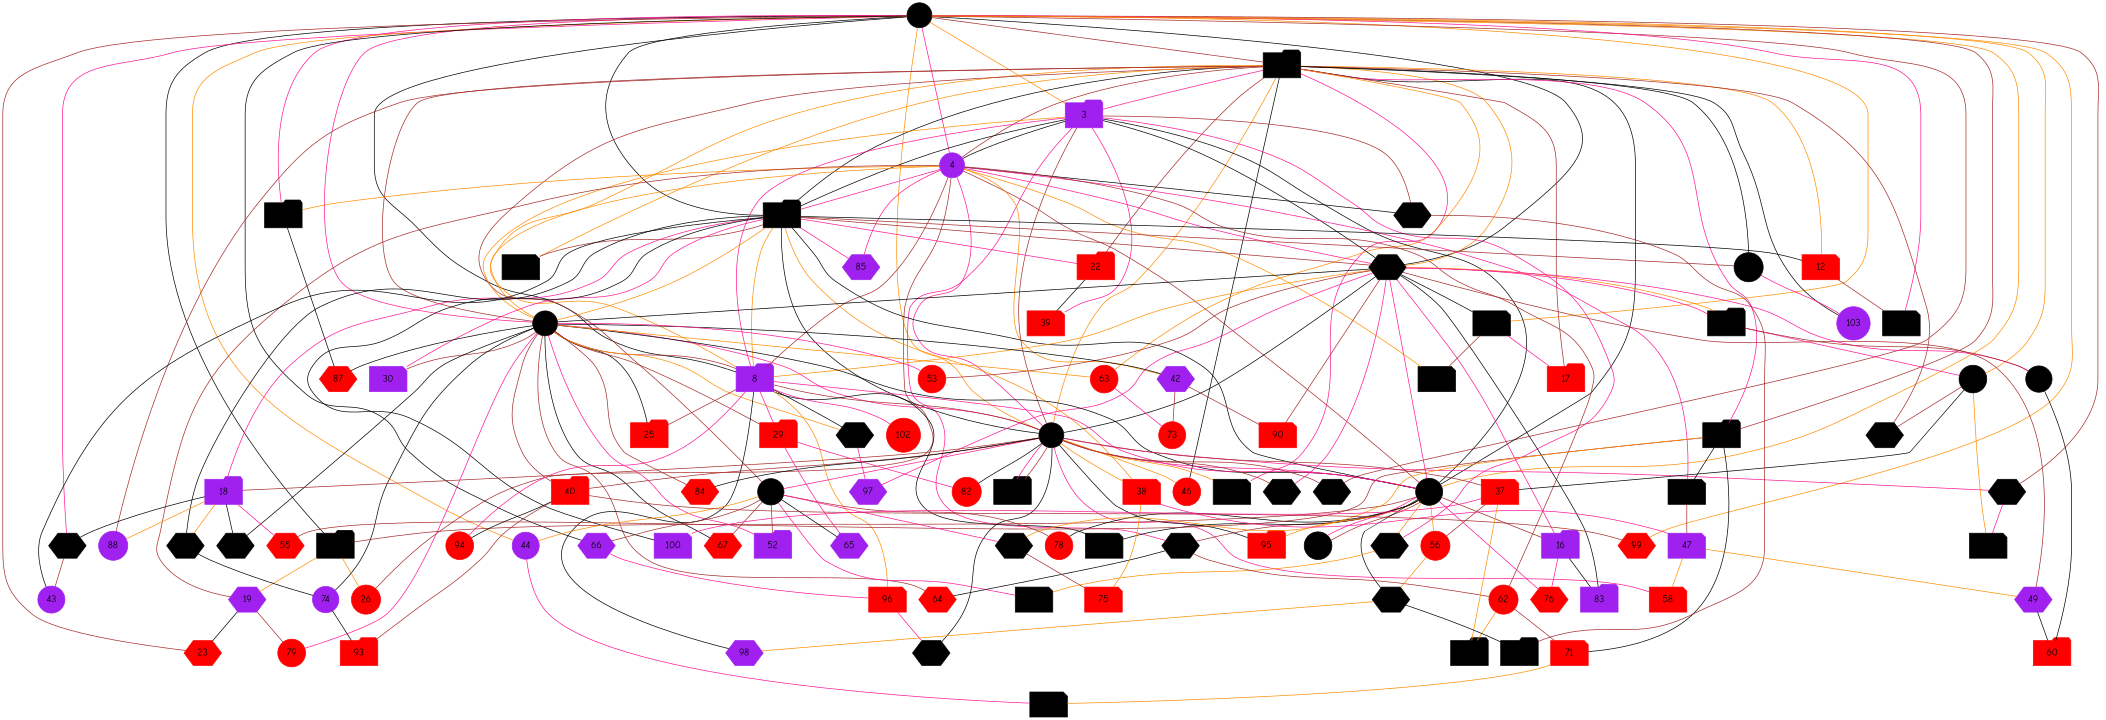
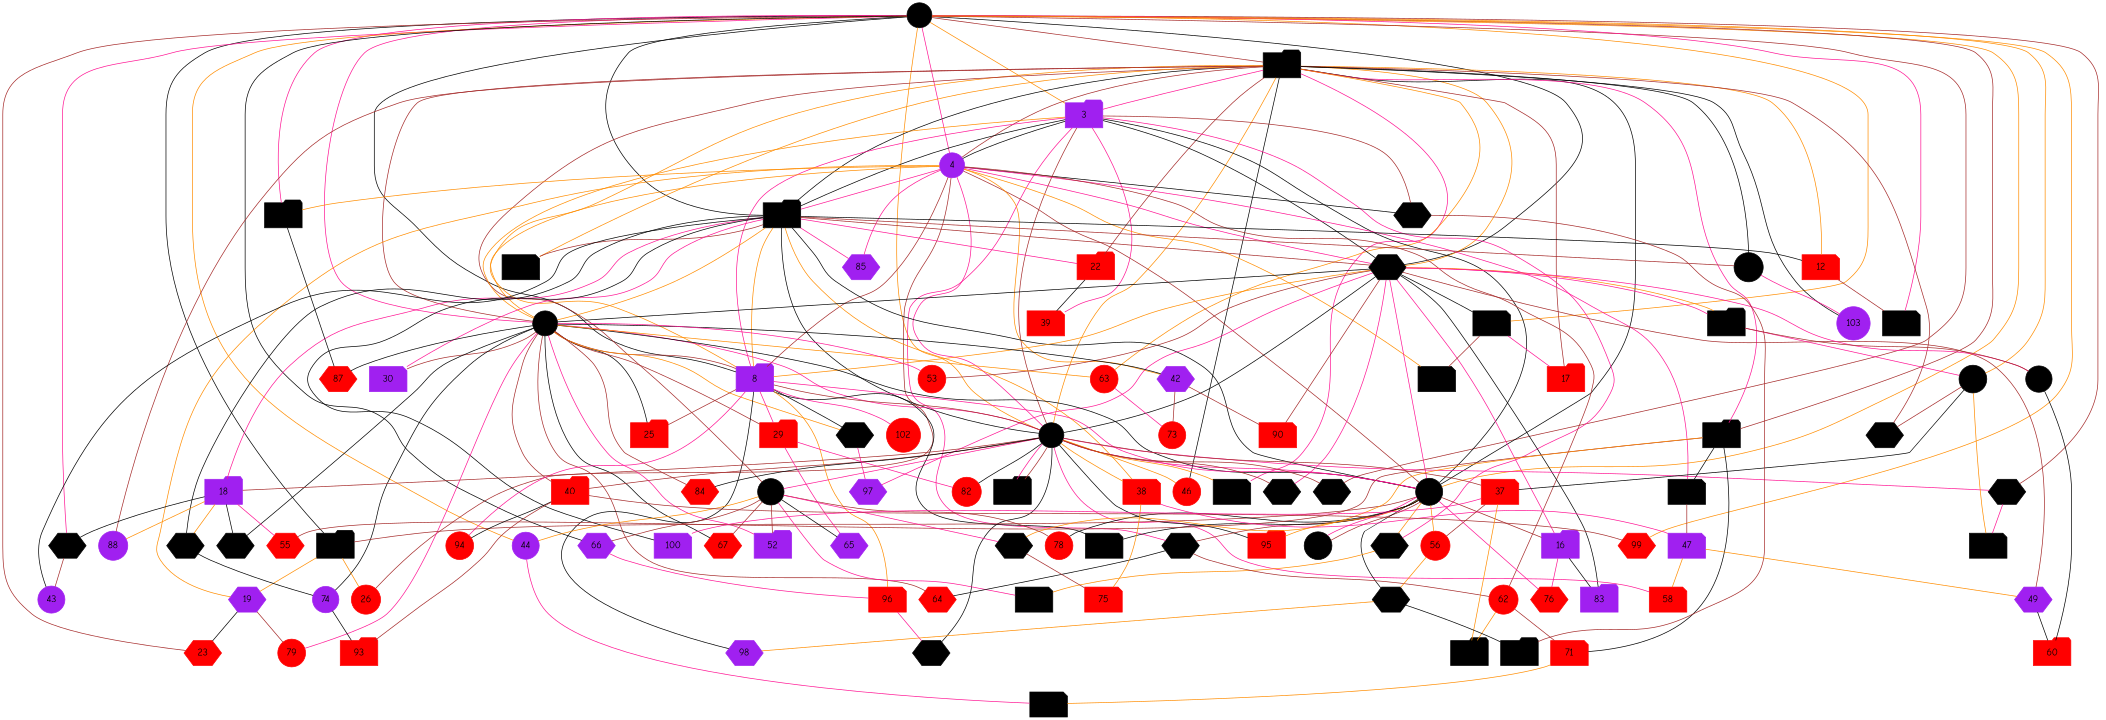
  graph {
    fontname="Comic Neue"
    node [color=black fontname="Comic Neue" shape=hexagon style=filled]
    edge [color=brown fontname="Comic Neue"]
    1 [shape=circle]
    2 [shape=folder]
    3 [color=purple shape=folder]
    4 [color=purple shape=circle]
    5 [shape=folder]
    6
    7 [shape=circle]
    8 [color=purple shape=folder]
    9 [shape=circle]
    10 [shape=circle]
    11 [shape=note]
    14 [shape=folder]
    15 [shape=folder]
    20 [shape=folder]
    23 [color=red]
    24
    35 [shape=circle]
    44 [color=purple shape=circle]
    61
    66 [color=purple]
    89
    92 [shape=note]
    99 [color=red]
    12 [color=red shape=note]
    17 [color=red shape=folder]
    21 [shape=circle]
    22 [color=red shape=folder]
    46 [color=red shape=circle]
    48 [shape=note]
    50 [shape=circle]
    63 [color=red shape=circle]
    80
    86 [shape=note]
    88 [color=purple shape=circle]
    103 [color=purple shape=circle]
    34
    36
    39 [color=red shape=note]
    45
    19 [color=purple]
    26 [color=red shape=circle]
    27 [shape=note]
    28 [shape=note]
    42 [color=purple]
    62 [color=red shape=circle]
    85 [color=purple]
    18 [color=purple shape=folder]
    30 [color=purple shape=note]
    38 [color=red shape=note]
    41
    43 [color=purple shape=circle]
    100 [color=purple shape=note]
    13 [shape=folder]
    16 [color=purple shape=folder]
    49 [color=purple]
    51 [shape=circle]
    53 [color=red shape=circle]
    57
    83 [color=purple shape=folder]
    90 [color=red shape=note]
    97 [color=purple]
    25 [color=red shape=folder]
    29 [color=red shape=folder]
    33
    40 [color=red shape=folder]
    52 [color=purple shape=folder]
    64 [color=red]
    67 [color=red]
    70
    74 [color=purple shape=circle]
    79 [color=red shape=circle]
    84 [color=red]
    87 [color=red]
    54 [shape=note]
    94 [color=red shape=circle]
    96 [color=red shape=note]
    98 [color=purple]
    102 [color=red shape=circle]
    37 [color=red shape=note]
    58 [color=red shape=note]
    69 [shape=folder]
    82 [color=red shape=circle]
    95 [color=red shape=folder]
    101
    32 [shape=circle]
    56 [color=red shape=circle]
    59
    76 [color=red]
    78 [color=red shape=circle]
    55 [color=red]
    68
    71 [color=red shape=note]
    77 [shape=note]
    72 [shape=note]
    65 [color=purple]
    105 [shape=note]
    73 [color=red shape=circle]
    104 [shape=folder]
    47 [color=purple shape=note]
    81 [shape=folder]
    75 [color=red shape=note]
    60 [color=red shape=folder]
    93 [color=red shape=folder]
    1 -- 2
    1 -- 3 [color=darkorange]
    1 -- 4 [color=deeppink]
    1 -- 5 [color=black]
    1 -- 6 [color=black]
    1 -- 7 [color=deeppink]
    1 -- 8 [color=black]
    1 -- 9 [color=darkorange]
    1 -- 10 [color=darkorange]
    1 -- 11 [color=darkorange]
    1 -- 14 [color=black]
    1 -- 15
    1 -- 20 [color=deeppink]
    1 -- 23
    1 -- 24 [color=deeppink]
    1 -- 35 [color=darkorange]
    1 -- 44 [color=darkorange]
    1 -- 61
    1 -- 66 [color=black]
    1 -- 89
    1 -- 92 [color=deeppink]
    1 -- 99 [color=darkorange]
    2 -- 3 [color=deeppink]
    2 -- 4
    2 -- 5 [color=black]
    2 -- 6 [color=darkorange]
    2 -- 7
    2 -- 8 [color=darkorange]
    2 -- 9 [color=darkorange]
    2 -- 10 [color=black]
    2 -- 15 [color=deeppink]
    2 -- 12 [color=darkorange]
    2 -- 17
    2 -- 21
    2 -- 22
    2 -- 46 [color=black]
    2 -- 48 [color=deeppink]
    2 -- 50 [color=black]
    2 -- 63 [color=darkorange]
    2 -- 80
    2 -- 86 [color=darkorange]
    2 -- 88
    2 -- 103 [color=black]
    3 -- 4 [color=black]
    3 -- 5 [color=black]
    3 -- 6 [color=black]
    3 -- 7 [color=darkorange]
    3 -- 8 [color=deeppink]
    3 -- 9
    3 -- 10 [color=black]
    3 -- 34 [color=deeppink]
    3 -- 36
    3 -- 39 [color=deeppink]
    3 -- 45 [color=deeppink]
    4 -- 5 [color=deeppink]
    4 -- 6 [color=deeppink]
    4 -- 7 [color=darkorange]
    4 -- 8
    4 -- 9 [color=deeppink]
    4 -- 10
    4 -- 20 [color=darkorange]
    4 -- 36 [color=black]
-   4 -- 19
+   4 -- 19 [color=darkorange]
    4 -- 26
    4 -- 27 [color=darkorange]
    4 -- 28 [color=deeppink]
    4 -- 42 [color=darkorange]
    4 -- 62
    4 -- 85 [color=deeppink]
    5 -- 6
    5 -- 7 [color=darkorange]
    5 -- 8 [color=darkorange]
    5 -- 9 [color=black]
    5 -- 10 [color=black]
    5 -- 12 [color=black]
    5 -- 22 [color=deeppink]
    5 -- 50
    5 -- 86
    5 -- 85 [color=deeppink]
    5 -- 18 [color=deeppink]
    5 -- 30 [color=deeppink]
    5 -- 38 [color=darkorange]
    5 -- 41 [color=black]
    5 -- 43 [color=black]
    5 -- 100 [color=black]
    6 -- 7 [color=black]
    6 -- 8 [color=darkorange]
    6 -- 9 [color=black]
    6 -- 10 [color=deeppink]
    6 -- 11 [color=black]
    6 -- 13 [color=deeppink]
    6 -- 13 [color=darkorange]
    6 -- 16 [color=deeppink]
    6 -- 49
    6 -- 51 [color=deeppink]
    6 -- 53
    6 -- 57 [color=deeppink]
    6 -- 83 [color=black]
    6 -- 90
    6 -- 97 [color=deeppink]
    7 -- 8
    7 -- 9 [color=deeppink]
    7 -- 10 [color=black]
    7 -- 63 [color=darkorange]
    7 -- 42 [color=black]
    7 -- 30
    7 -- 53 [color=deeppink]
    7 -- 25 [color=black]
    7 -- 29
    7 -- 33 [color=black]
    7 -- 40
    7 -- 52 [color=deeppink]
    7 -- 64
    7 -- 67 [color=black]
    7 -- 70 [color=darkorange]
    7 -- 74 [color=black]
    7 -- 79 [color=deeppink]
    7 -- 84
    7 -- 87 [color=black]
    8 -- 9
    8 -- 10 [color=deeppink]
    8 -- 25
    8 -- 29 [color=deeppink]
    8 -- 70 [color=black]
    8 -- 54 [color=black]
    8 -- 94 [color=deeppink]
    8 -- 96 [color=darkorange]
    8 -- 98 [color=black]
    8 -- 102 [color=deeppink]
    9 -- 10 [color=deeppink]
    9 -- 61 [color=deeppink]
    9 -- 89
    9 -- 21 [color=deeppink]
    9 -- 46 [color=darkorange]
    9 -- 48 [color=darkorange]
    9 -- 18
    9 -- 38 [color=darkorange]
    9 -- 57
    9 -- 40
    9 -- 84 [color=black]
    9 -- 37
    9 -- 58 [color=deeppink]
    9 -- 69 [color=deeppink]
    9 -- 69
    9 -- 82 [color=black]
    9 -- 95 [color=black]
    9 -- 101 [color=black]
    10 -- 14
    10 -- 34 [color=darkorange]
    10 -- 45
    10 -- 16
    10 -- 54 [color=black]
    10 -- 95 [color=darkorange]
    10 -- 32 [color=deeppink]
    10 -- 32
    10 -- 56 [color=darkorange]
    10 -- 59 [color=black]
    10 -- 76 [color=deeppink]
    10 -- 78 [color=black]
    11 -- 17 [color=deeppink]
    11 -- 27
    14 -- 19 [color=darkorange]
    14 -- 26 [color=darkorange]
    15 -- 28 [color=black]
    15 -- 55
    15 -- 68 [color=darkorange]
    15 -- 71 [color=black]
    20 -- 87 [color=black]
    24 -- 43
    35 -- 80
    35 -- 37 [color=black]
    35 -- 77 [color=darkorange]
    44 -- 72 [color=deeppink]
    61 -- 77 [color=deeppink]
    66 -- 96 [color=deeppink]
    12 -- 92
    21 -- 44 [color=darkorange]
    21 -- 66
    21 -- 52
    21 -- 67
    21 -- 78
    21 -- 68 [color=deeppink]
    21 -- 65 [color=black]
    21 -- 105 [color=deeppink]
    22 -- 39 [color=black]
    50 -- 103 [color=deeppink]
    63 -- 73 [color=deeppink]
    34 -- 105 [color=darkorange]
    36 -- 104
    45 -- 62
    45 -- 64 [color=black]
    19 -- 23 [color=black]
    19 -- 79
    28 -- 47
    42 -- 90
    42 -- 73
    62 -- 71
    62 -- 81 [color=darkorange]
    18 -- 24 [color=black]
    18 -- 88 [color=darkorange]
    18 -- 41 [color=darkorange]
    18 -- 33 [color=black]
    18 -- 55 [color=deeppink]
    38 -- 47 [color=deeppink]
    38 -- 75 [color=darkorange]
    41 -- 74 [color=black]
    13 -- 35 [color=deeppink]
    13 -- 51
    16 -- 83 [color=black]
    16 -- 76 [color=deeppink]
    49 -- 60 [color=black]
    51 -- 60 [color=black]
    29 -- 82 [color=deeppink]
    29 -- 65 [color=deeppink]
    40 -- 99
    40 -- 94 [color=black]
    40 -- 93
    70 -- 97 [color=deeppink]
    74 -- 93 [color=black]
    96 -- 101 [color=deeppink]
    37 -- 100 [color=deeppink]
    37 -- 56
    37 -- 81 [color=darkorange]
    56 -- 59 [color=darkorange]
    59 -- 98 [color=darkorange]
    59 -- 104 [color=black]
    68 -- 75
    71 -- 72 [color=darkorange]
    47 -- 49 [color=darkorange]
    47 -- 58 [color=darkorange]
  }
